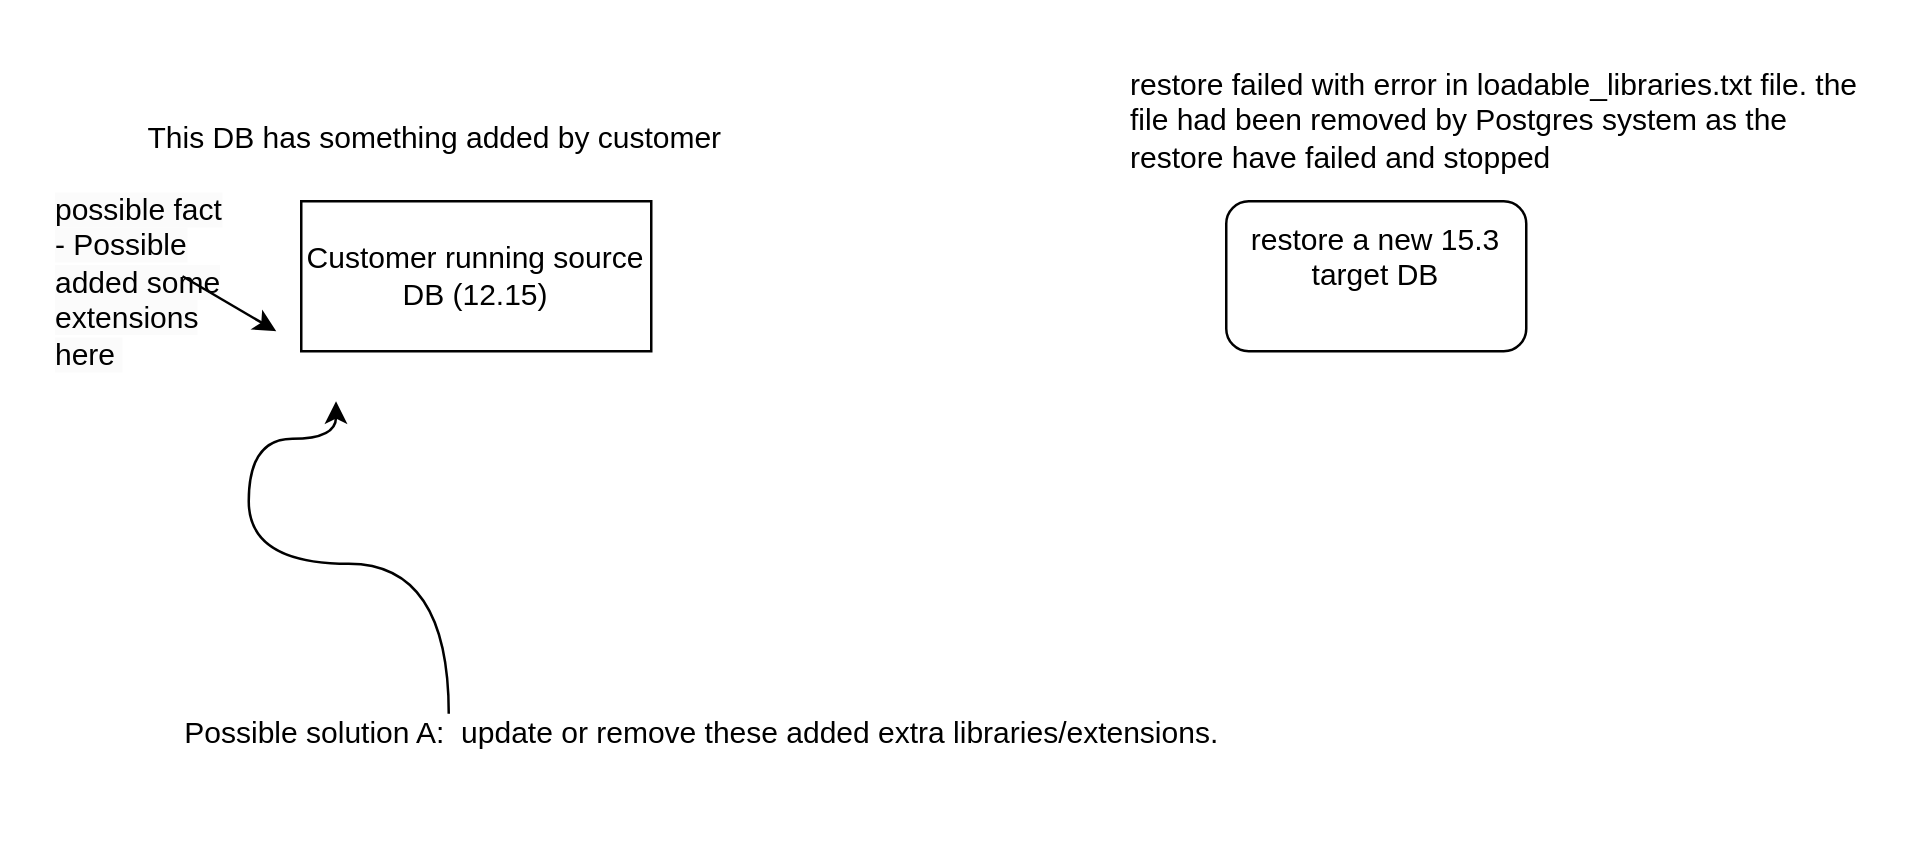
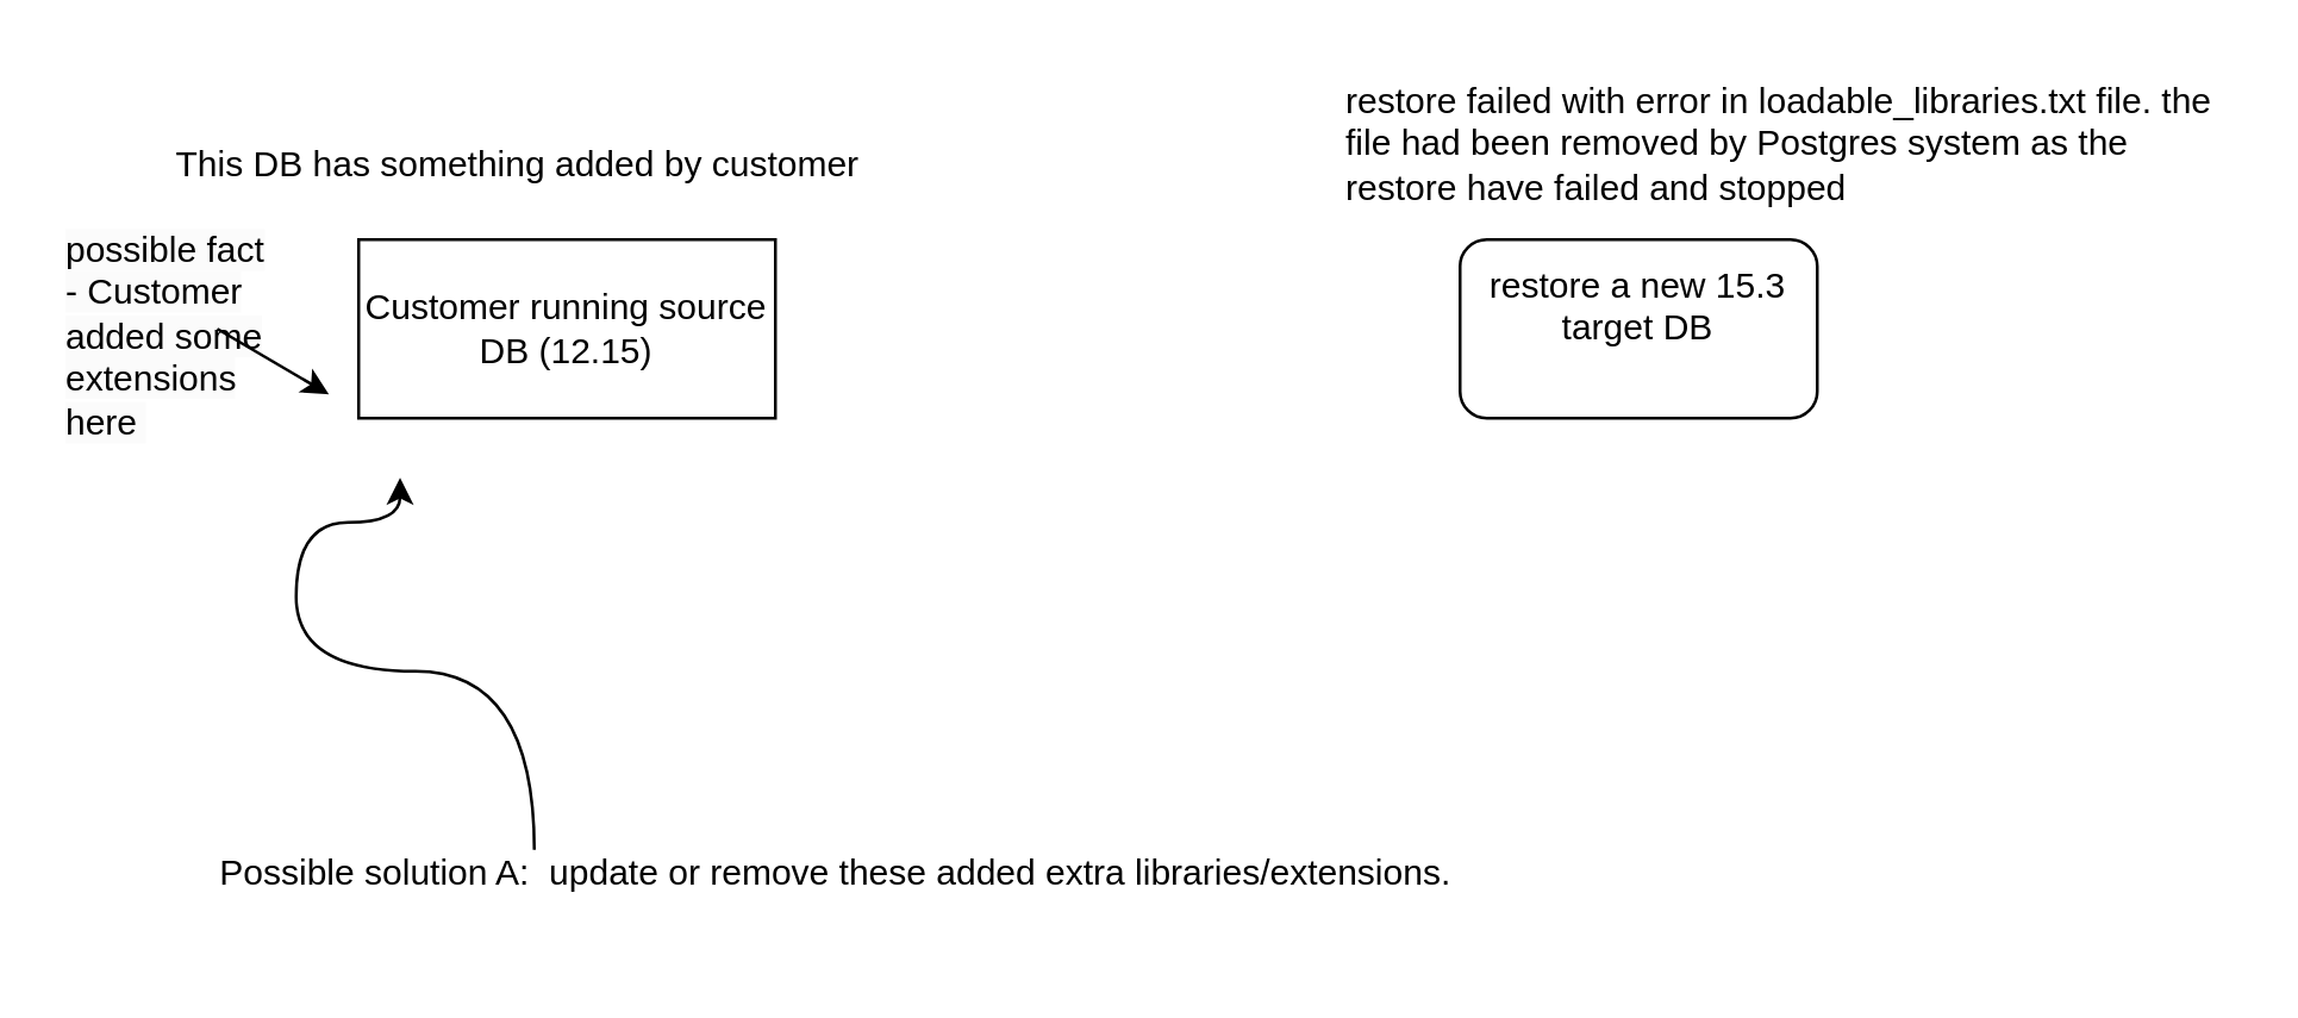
  <mxCell id="0" />
  <mxCell id="1" parent="0" />
  <mxCell id="2" value="Customer running source DB (12.15)" style="rounded=0;whiteSpace=wrap;html=1;" vertex="1" parent="1"><mxGeometry x="120" y="80" width="140" height="60" as="geometry" /></mxCell>
  <mxCell id="3" value="&lt;div&gt;restore a new 15.3 target DB&lt;/div&gt;&lt;div&gt;&lt;br&gt;&lt;/div&gt;" style="whiteSpace=wrap;html=1;rounded=1;" vertex="1" parent="1"><mxGeometry x="490" y="80" width="120" height="60" as="geometry" /></mxCell>
  <mxCell id="4" value="&amp;nbsp; This DB has something added by customer" style="text;html=1;align=center;verticalAlign=middle;resizable=0;points=[];autosize=1;strokeColor=none;fillColor=none;" vertex="1" parent="1"><mxGeometry x="40" y="40" width="260" height="30" as="geometry" /></mxCell>
  <mxCell id="5" value="restore failed with error in loadable_libraries.txt file. the file had been removed by Postgres system as the restore have failed and stopped&#10;" style="text;whiteSpace=wrap;" vertex="1" parent="1"><mxGeometry x="450" y="20" width="300" height="40" as="geometry" /></mxCell>
  <mxCell id="6" value="Possible solution A:&amp;nbsp; update or remove these added extra libraries/extensions.&lt;br&gt;&amp;nbsp; &amp;nbsp;" style="text;html=1;align=center;verticalAlign=middle;resizable=0;points=[];autosize=1;strokeColor=none;fillColor=none;" vertex="1" parent="1"><mxGeometry x="60" y="280" width="440" height="40" as="geometry" /></mxCell>
  <mxCell id="7" value="" style="shape=image;html=1;verticalAlign=top;verticalLabelPosition=bottom;labelBackgroundColor=#ffffff;imageAspect=0;aspect=fixed;image=https://cdn0.iconfinder.com/data/icons/df_On_Stage_Icon_Set/128/Symbol_-_Add.png" vertex="1" parent="1"><mxGeometry x="110" y="120" width="58" height="58" as="geometry" /></mxCell>
  <mxCell id="8" value="" style="curved=1;endArrow=classic;html=1;rounded=0;edgeStyle=orthogonalEdgeStyle;entryX=0.079;entryY=-0.167;entryDx=0;entryDy=0;entryPerimeter=0;" edge="1" parent="1"><mxGeometry width="50" height="50" relative="1" as="geometry"><mxPoint x="179" y="285.01" as="sourcePoint" /><mxPoint x="133.91" y="160" as="targetPoint" /><Array as="points"><mxPoint x="179" y="225.01" /><mxPoint x="99" y="225.01" /><mxPoint x="99" y="175.01" /><mxPoint x="134" y="175.01" /></Array></mxGeometry></mxCell>
- <mxCell id="9" value="&lt;span style=&quot;color: rgb(0, 0, 0); font-family: Helvetica; font-size: 12px; font-style: normal; font-variant-ligatures: normal; font-variant-caps: normal; font-weight: 400; letter-spacing: normal; orphans: 2; text-align: center; text-indent: 0px; text-transform: none; widows: 2; word-spacing: 0px; -webkit-text-stroke-width: 0px; background-color: rgb(251, 251, 251); text-decoration-thickness: initial; text-decoration-style: initial; text-decoration-color: initial; float: none; display: inline !important;&quot;&gt;possible fact - Possible added some extensions here&amp;nbsp;&lt;/span&gt;" style="text;whiteSpace=wrap;html=1;" vertex="1" parent="1"><mxGeometry x="20" y="70" width="70" height="40" as="geometry" /></mxCell>
+ <mxCell id="9" value="&lt;span style=&quot;color: rgb(0, 0, 0); font-family: Helvetica; font-size: 12px; font-style: normal; font-variant-ligatures: normal; font-variant-caps: normal; font-weight: 400; letter-spacing: normal; orphans: 2; text-align: center; text-indent: 0px; text-transform: none; widows: 2; word-spacing: 0px; -webkit-text-stroke-width: 0px; background-color: rgb(251, 251, 251); text-decoration-thickness: initial; text-decoration-style: initial; text-decoration-color: initial; float: none; display: inline !important;&quot;&gt;possible fact - Customer added some extensions here&amp;nbsp;&lt;/span&gt;" style="text;whiteSpace=wrap;html=1;" vertex="1" parent="1"><mxGeometry x="20" y="70" width="70" height="40" as="geometry" /></mxCell>
  <mxCell id="10" value="" style="edgeStyle=none;orthogonalLoop=1;jettySize=auto;html=1;rounded=0;exitX=0.75;exitY=1;exitDx=0;exitDy=0;" edge="1" parent="1" source="9" target="7"><mxGeometry width="100" relative="1" as="geometry"><mxPoint x="90" y="120" as="sourcePoint" /><mxPoint x="80" y="170" as="targetPoint" /><Array as="points" /></mxGeometry></mxCell>
